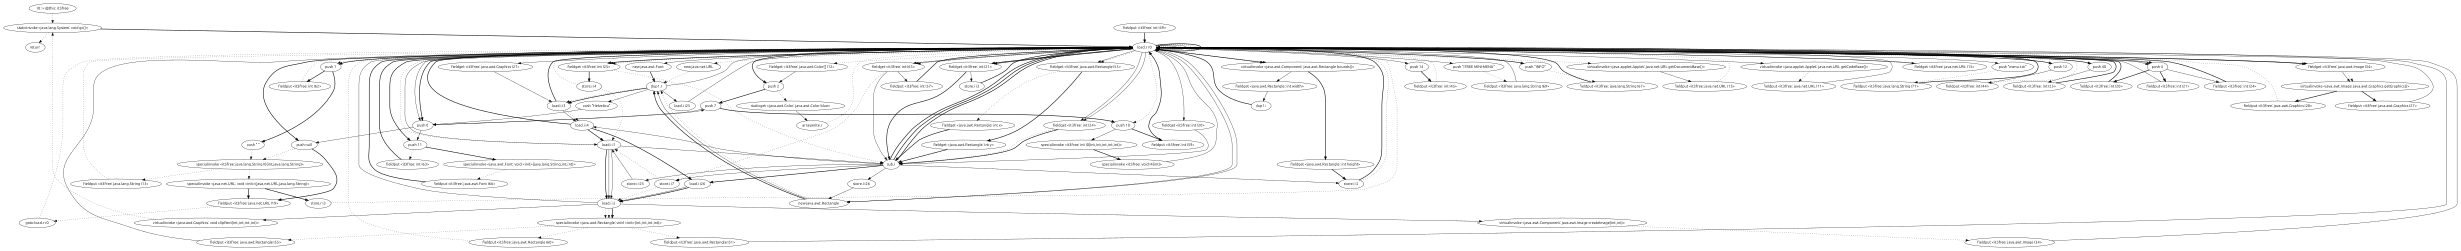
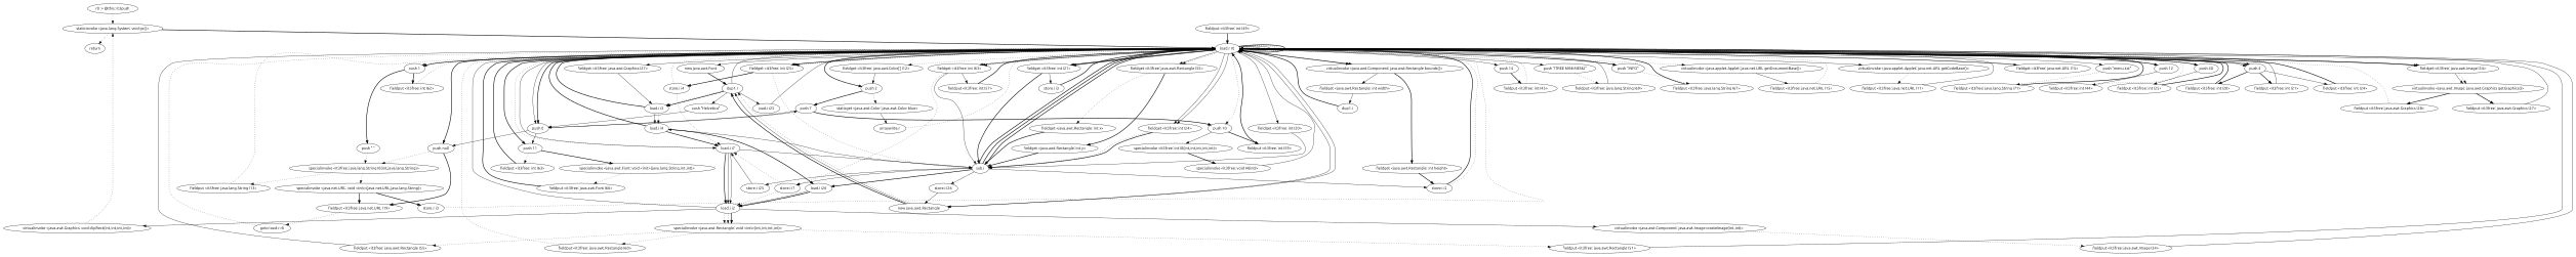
  digraph {
    fontname=Ubuntu
    node [fontname=Ubuntu]
    edge [fontname=Ubuntu style=solid]
-   "r0 := @this: it3free"
+   "r0 := @this: it3free" [label="r0 := @this: it3push"]
    "staticinvoke <java.lang.System: void gc()>"
    "load.r r0"
    return
    "push 2"
    "push 0"
    "push 10"
    "push 1"
    "push 14"
    "new java.awt.Font"
    "push 11"
    "push \"iTREE MINI-MENU\""
    "push \"INFO\""
    "virtualinvoke <java.applet.Applet: java.net.URL getDocumentBase()>"
    "virtualinvoke <java.applet.Applet: java.net.URL getCodeBase()>"
-   "new java.net.URL"
    "fieldget <it3free: java.net.URL I15>"
    "push null"
    "fieldget <it3free: java.awt.Color[] I12>"
    "push \"menu.txt\""
    "push 12"
    "push 40"
    "push 4"
    "fieldget <it3free: int I63>"
    "virtualinvoke <java.awt.Component: java.awt.Rectangle bounds()>"
    "fieldget <it3free: int I21>"
    "fieldget <it3free: int I25>"
    "fieldget <it3free: int I24>"
    "fieldget <it3free: int I20>"
    "new java.awt.Rectangle"
    "load.i i7"
    "fieldget <it3free: java.awt.Image I34>"
    "fieldget <it3free: java.awt.Graphics I27>"
    "fieldget <it3free: java.awt.Rectangle I55>"
    "push 7"
    "staticget <java.awt.Color: java.awt.Color blue>"
    "specialinvoke <it3free: int I0(int,int,int,int,int)>"
    "fieldput <it3free: int I59>"
    "push \" \""
    "fieldput <it3free: int I62>"
    "fieldput <it3free: int I45>"
    "dup1.r"
    "specialinvoke <java.awt.Font: void <init>(java.lang.String,int,int)>"
    "fieldput <it3free: int I63>"
    "fieldput <it3free: java.lang.String I69>"
    "fieldput <it3free: java.lang.String I67>"
    "fieldput <it3free: java.net.URL I15>"
    "fieldput <it3free: java.net.URL I11>"
    "specialinvoke <it3free: java.lang.String I0(int,java.lang.String)>"
    "fieldput <it3free: java.net.URL I19>"
    "fieldput <it3free: java.lang.String I71>"
    "fieldput <it3free: int I44>"
    "fieldput <it3free: int I25>"
    "fieldput <it3free: int I20>"
    "fieldput <it3free: int I21>"
    "fieldput <it3free: int I24>"
    "fieldput <it3free: int I57>"
    "sub.i"
    "store.i i7"
    "fieldget <java.awt.Rectangle: int width>"
    "fieldget <java.awt.Rectangle: int height>"
    "store.i i3"
    "store.i i4"
    "load.i i2"
    "virtualinvoke <java.awt.Image: java.awt.Graphics getGraphics()>"
    "load.i i3"
    "fieldget <java.awt.Rectangle: int x>"
    "fieldget <java.awt.Rectangle: int y>"
    "arraywrite.r"
    "fieldput <it3free: int I49>"
    "specialinvoke <it3free: void I4(int)>"
    "fieldput <it3free: java.lang.String I13>"
    "specialinvoke <java.net.URL: void <init>(java.net.URL,java.lang.String)>"
    "store.r i3"
    "push \"Helvetica\""
    "load.i i25"
    "load.i i4"
    "fieldput <it3free: java.awt.Font I66>"
    "goto load.r r0"
    "store.i i2"
    "store.i i25"
    "store.i i26"
    "load.i i26"
    "dup1.i"
    "specialinvoke <java.awt.Rectangle: void <init>(int,int,int,int)>"
    "virtualinvoke <java.awt.Component: java.awt.Image createImage(int,int)>"
    "virtualinvoke <java.awt.Graphics: void clipRect(int,int,int,int)>"
    "fieldput <it3free: java.awt.Rectangle I55>"
    "fieldput <it3free: java.awt.Rectangle I60>"
    "fieldput <it3free: java.awt.Rectangle I51>"
    "fieldput <it3free: java.awt.Image I34>"
    "fieldput <it3free: java.awt.Graphics I28>"
    "fieldput <it3free: java.awt.Graphics I27>"
    "r0 := @this: it3free" -> "staticinvoke <java.lang.System: void gc()>" [style=dotted]
    "staticinvoke <java.lang.System: void gc()>" -> "load.r r0" [style=bold]
    "staticinvoke <java.lang.System: void gc()>" -> return [style=dotted]
    "load.r r0" -> "load.r r0"
    "load.r r0" -> "load.r r0" [style=dotted]
    "load.r r0" -> "load.r r0" [style=dotted]
    "load.r r0" -> "load.r r0"
    "load.r r0" -> "load.r r0" [style=dotted]
    "load.r r0" -> "load.r r0"
    "load.r r0" -> "load.r r0" [style=dotted]
    "load.r r0" -> "load.r r0" [style=dotted]
    "load.r r0" -> "load.r r0" [style=bold]
    "load.r r0" -> "push 2" [style=bold]
    "load.r r0" -> "push 0"
    "load.r r0" -> "push 0" [style=bold]
    "load.r r0" -> "push 10" [style=dotted]
    "load.r r0" -> "push 1" [style=dotted]
    "load.r r0" -> "push 1" [style=bold]
    "load.r r0" -> "push 14"
    "load.r r0" -> "new java.awt.Font"
    "load.r r0" -> "push 11" [style=bold]
    "load.r r0" -> "push \"iTREE MINI-MENU\""
    "load.r r0" -> "push \"INFO\"" [style=bold]
    "load.r r0" -> "virtualinvoke <java.applet.Applet: java.net.URL getDocumentBase()>" [style=dotted]
    "load.r r0" -> "virtualinvoke <java.applet.Applet: java.net.URL getCodeBase()>"
-   "load.r r0" -> "new java.net.URL" [style=dotted]
    "load.r r0" -> "fieldget <it3free: java.net.URL I15>"
    "load.r r0" -> "push null" [style=bold]
    "load.r r0" -> "fieldget <it3free: java.awt.Color[] I12>" [style=dotted]
    "load.r r0" -> "push \"menu.txt\""
    "load.r r0" -> "push 12" [style=bold]
    "load.r r0" -> "push 40" [style=bold]
    "load.r r0" -> "push 4"
    "load.r r0" -> "push 4"
    "load.r r0" -> "push 4"
    "load.r r0" -> "fieldget <it3free: int I63>"
    "load.r r0" -> "fieldget <it3free: int I63>"
    "load.r r0" -> "fieldget <it3free: int I63>" [style=dotted]
    "load.r r0" -> "virtualinvoke <java.awt.Component: java.awt.Rectangle bounds()>" [style=bold]
    "load.r r0" -> "virtualinvoke <java.awt.Component: java.awt.Rectangle bounds()>" [style=dotted]
    "load.r r0" -> "fieldget <it3free: int I21>" [style=bold]
    "load.r r0" -> "fieldget <it3free: int I21>" [style=bold]
    "load.r r0" -> "fieldget <it3free: int I25>" [style=bold]
    "load.r r0" -> "fieldget <it3free: int I25>" [style=dotted]
    "load.r r0" -> "fieldget <it3free: int I25>" [style=dotted]
    "load.r r0" -> "fieldget <it3free: int I24>"
    "load.r r0" -> "fieldget <it3free: int I24>"
    "load.r r0" -> "fieldget <it3free: int I20>"
    "load.r r0" -> "new java.awt.Rectangle"
    "load.r r0" -> "new java.awt.Rectangle"
    "load.r r0" -> "load.i i7" [style=dotted]
    "load.r r0" -> "fieldget <it3free: java.awt.Image I34>" [style=bold]
    "load.r r0" -> "fieldget <it3free: java.awt.Image I34>"
    "load.r r0" -> "fieldget <it3free: java.awt.Graphics I27>"
    "load.r r0" -> "fieldget <it3free: java.awt.Rectangle I55>"
    "load.r r0" -> "fieldget <it3free: java.awt.Rectangle I55>" [style=dotted]
    "push 2" -> "push 7" [style=bold]
    "push 2" -> "staticget <java.awt.Color: java.awt.Color blue>" [style=dotted]
    "push 0" -> "push 11"
    "push 0" -> "push null"
    "push 0" -> "push 7"
    "push 10" -> "specialinvoke <it3free: int I0(int,int,int,int,int)>"
    "push 10" -> "fieldput <it3free: int I59>" [style=bold]
    "push 1" -> "push \" \"" [style=bold]
    "push 1" -> "fieldput <it3free: int I62>" [style=bold]
    "push 14" -> "fieldput <it3free: int I45>" [style=bold]
    "new java.awt.Font" -> "dup1.r" [style=bold]
    "push 11" -> "specialinvoke <java.awt.Font: void <init>(java.lang.String,int,int)>" [style=bold]
    "push 11" -> "fieldput <it3free: int I63>" [style=dotted]
    "push \"iTREE MINI-MENU\"" -> "fieldput <it3free: java.lang.String I69>" [style=dotted]
    "push \"INFO\"" -> "fieldput <it3free: java.lang.String I67>" [style=dotted]
    "virtualinvoke <java.applet.Applet: java.net.URL getDocumentBase()>" -> "fieldput <it3free: java.net.URL I15>"
    "virtualinvoke <java.applet.Applet: java.net.URL getCodeBase()>" -> "fieldput <it3free: java.net.URL I11>" [style=dotted]
-   "new java.net.URL" -> "dup1.r" [style=dotted]
    "fieldget <it3free: java.net.URL I15>" -> "load.r r0"
    "push null" -> "specialinvoke <it3free: java.lang.String I0(int,java.lang.String)>" [style=dotted]
    "push null" -> "fieldput <it3free: java.net.URL I19>" [style=bold]
    "fieldget <it3free: java.awt.Color[] I12>" -> "push 2"
    "push \"menu.txt\"" -> "fieldput <it3free: java.lang.String I71>" [style=dotted]
    "push 12" -> "fieldput <it3free: int I44>"
    "push 40" -> "fieldput <it3free: int I25>"
    "push 4" -> "fieldput <it3free: int I20>" [style=bold]
    "push 4" -> "fieldput <it3free: int I21>" [style=bold]
    "push 4" -> "fieldput <it3free: int I24>"
    "fieldget <it3free: int I63>" -> "fieldput <it3free: int I57>"
    "fieldget <it3free: int I63>" -> "sub.i"
    "fieldget <it3free: int I63>" -> "store.i i7" [style=dotted]
    "virtualinvoke <java.awt.Component: java.awt.Rectangle bounds()>" -> "fieldget <java.awt.Rectangle: int width>"
    "virtualinvoke <java.awt.Component: java.awt.Rectangle bounds()>" -> "fieldget <java.awt.Rectangle: int height>" [style=bold]
    "fieldget <it3free: int I21>" -> "sub.i" [style=bold]
    "fieldget <it3free: int I21>" -> "store.i i3"
    "fieldget <it3free: int I25>" -> "sub.i" [style=dotted]
    "fieldget <it3free: int I25>" -> "store.i i4" [style=bold]
    "fieldget <it3free: int I24>" -> "sub.i" [style=dotted]
    "fieldget <it3free: int I24>" -> "sub.i" [style=bold]
    "fieldget <it3free: int I20>" -> "sub.i"
    "new java.awt.Rectangle" -> "dup1.r" [style=bold]
    "new java.awt.Rectangle" -> "dup1.r"
    "new java.awt.Rectangle" -> "dup1.r" [style=dotted]
    "load.i i7" -> "load.r r0"
    "load.i i7" -> "sub.i"
    "load.i i7" -> "load.i i2" [style=bold]
    "load.i i7" -> "load.i i2"
    "load.i i7" -> "load.i i2"
    "fieldget <it3free: java.awt.Image I34>" -> "virtualinvoke <java.awt.Image: java.awt.Graphics getGraphics()>"
    "fieldget <it3free: java.awt.Image I34>" -> "virtualinvoke <java.awt.Image: java.awt.Graphics getGraphics()>" [style=dotted]
    "fieldget <it3free: java.awt.Graphics I27>" -> "load.i i3"
    "fieldget <it3free: java.awt.Rectangle I55>" -> "fieldget <java.awt.Rectangle: int x>" [style=dotted]
    "fieldget <it3free: java.awt.Rectangle I55>" -> "fieldget <java.awt.Rectangle: int y>" [style=bold]
    "push 7" -> "push 0"
    "push 7" -> "push 10" [style=bold]
    "staticget <java.awt.Color: java.awt.Color blue>" -> "arraywrite.r"
    "specialinvoke <it3free: int I0(int,int,int,int,int)>" -> "specialinvoke <it3free: void I4(int)>" [style=bold]
    "fieldput <it3free: int I59>" -> "load.r r0" [style=bold]
    "push \" \"" -> "specialinvoke <it3free: java.lang.String I0(int,java.lang.String)>" [style=dotted]
    "fieldput <it3free: int I62>" -> "load.r r0" [style=dotted]
    "fieldput <it3free: int I45>" -> "load.r r0" [style=dotted]
    "dup1.r" -> "load.r r0"
    "dup1.r" -> "load.i i3" [style=dotted]
    "dup1.r" -> "load.i i3" [style=bold]
    "dup1.r" -> "push \"Helvetica\""
    "dup1.r" -> "load.i i25"
    "specialinvoke <java.awt.Font: void <init>(java.lang.String,int,int)>" -> "fieldput <it3free: java.awt.Font I66>" [style=dotted]
    "fieldput <it3free: int I63>" -> "load.r r0" [style=bold]
    "fieldput <it3free: java.lang.String I69>" -> "load.r r0"
    "fieldput <it3free: java.lang.String I67>" -> "load.r r0" [style=bold]
    "fieldput <it3free: java.net.URL I15>" -> "load.r r0" [style=dotted]
    "fieldput <it3free: java.net.URL I11>" -> "load.r r0"
    "specialinvoke <it3free: java.lang.String I0(int,java.lang.String)>" -> "fieldput <it3free: java.lang.String I13>" [style=dotted]
    "specialinvoke <it3free: java.lang.String I0(int,java.lang.String)>" -> "specialinvoke <java.net.URL: void <init>(java.net.URL,java.lang.String)>" [style=dotted]
    "fieldput <it3free: java.net.URL I19>" -> "goto load.r r0" [style=dotted]
    "fieldput <it3free: java.lang.String I71>" -> "load.r r0" [style=bold]
    "fieldput <it3free: int I44>" -> "load.r r0" [style=dotted]
    "fieldput <it3free: int I25>" -> "load.r r0" [style=bold]
    "fieldput <it3free: int I20>" -> "load.r r0" [style=bold]
    "fieldput <it3free: int I21>" -> "load.r r0"
    "fieldput <it3free: int I24>" -> "load.r r0" [style=bold]
    "fieldput <it3free: int I57>" -> "load.r r0" [style=bold]
    "sub.i" -> "load.r r0" [style=bold]
    "sub.i" -> "load.r r0" [style=bold]
    "sub.i" -> "load.r r0" [style=bold]
    "sub.i" -> "store.i i7"
    "sub.i" -> "load.i i4"
    "sub.i" -> "store.i i2"
    "sub.i" -> "store.i i25"
    "sub.i" -> "store.i i26"
    "sub.i" -> "load.i i26" [style=bold]
    "store.i i7" -> "load.i i7" [style=dotted]
    "store.i i7" -> "load.i i2" [style=dotted]
    "fieldget <java.awt.Rectangle: int width>" -> "dup1.i"
    "fieldget <java.awt.Rectangle: int height>" -> "store.i i2" [style=bold]
    "store.i i3" -> "load.r r0" [style=bold]
    "store.i i4" -> "load.r r0" [style=dotted]
    "store.i i4" -> "load.i i7" [style=dotted]
    "load.i i2" -> "load.r r0"
    "load.i i2" -> "specialinvoke <java.awt.Rectangle: void <init>(int,int,int,int)>" [style=dotted]
    "load.i i2" -> "specialinvoke <java.awt.Rectangle: void <init>(int,int,int,int)>" [style=dotted]
    "load.i i2" -> "specialinvoke <java.awt.Rectangle: void <init>(int,int,int,int)>" [style=bold]
    "load.i i2" -> "virtualinvoke <java.awt.Component: java.awt.Image createImage(int,int)>"
    "load.i i2" -> "virtualinvoke <java.awt.Graphics: void clipRect(int,int,int,int)>"
    "virtualinvoke <java.awt.Image: java.awt.Graphics getGraphics()>" -> "fieldput <it3free: java.awt.Graphics I28>" [style=bold]
    "virtualinvoke <java.awt.Image: java.awt.Graphics getGraphics()>" -> "fieldput <it3free: java.awt.Graphics I27>" [style=bold]
    "load.i i3" -> "load.r r0" [style=bold]
    "load.i i3" -> "load.i i4"
    "load.i i3" -> "load.i i4" [style=dotted]
    "fieldget <java.awt.Rectangle: int x>" -> "sub.i" [style=bold]
    "fieldget <java.awt.Rectangle: int y>" -> "sub.i" [style=bold]
    "arraywrite.r" -> "load.r r0" [style=dotted]
    "fieldput <it3free: int I49>" -> "load.r r0" [style=bold]
    "specialinvoke <it3free: void I4(int)>" -> "load.r r0"
    "fieldput <it3free: java.lang.String I13>" -> "load.r r0" [style=dotted]
    "specialinvoke <java.net.URL: void <init>(java.net.URL,java.lang.String)>" -> "fieldput <it3free: java.net.URL I19>" [style=bold]
    "specialinvoke <java.net.URL: void <init>(java.net.URL,java.lang.String)>" -> "store.r i3" [style=bold]
    "store.r i3" -> "load.r r0" [style=dotted]
    "push \"Helvetica\"" -> "push 0"
    "load.i i25" -> "load.r r0"
    "load.i i4" -> "load.r r0" [style=bold]
    "load.i i4" -> "load.i i7" [style=bold]
    "load.i i4" -> "load.i i26" [style=bold]
    "fieldput <it3free: java.awt.Font I66>" -> "load.r r0" [style=bold]
    "goto load.r r0" -> "load.r r0" [style=dotted]
    "store.i i2" -> "load.r r0" [style=bold]
    "store.i i2" -> "load.r r0" [style=dotted]
    "store.i i25" -> "load.i i7"
    "store.i i26" -> "new java.awt.Rectangle"
    "load.i i26" -> "load.i i2"
    "load.i i26" -> "load.i i2" [style=bold]
    "dup1.i" -> "load.r r0" [style=bold]
    "specialinvoke <java.awt.Rectangle: void <init>(int,int,int,int)>" -> "fieldput <it3free: java.awt.Rectangle I55>" [style=dotted]
    "specialinvoke <java.awt.Rectangle: void <init>(int,int,int,int)>" -> "fieldput <it3free: java.awt.Rectangle I60>" [style=dotted]
    "specialinvoke <java.awt.Rectangle: void <init>(int,int,int,int)>" -> "fieldput <it3free: java.awt.Rectangle I51>" [style=dotted]
    "virtualinvoke <java.awt.Component: java.awt.Image createImage(int,int)>" -> "fieldput <it3free: java.awt.Image I34>" [style=dotted]
    "virtualinvoke <java.awt.Graphics: void clipRect(int,int,int,int)>" -> "staticinvoke <java.lang.System: void gc()>" [style=dotted]
    "fieldput <it3free: java.awt.Rectangle I55>" -> "load.r r0"
    "fieldput <it3free: java.awt.Rectangle I60>" -> "load.r r0" [style=dotted]
    "fieldput <it3free: java.awt.Rectangle I51>" -> "load.r r0"
    "fieldput <it3free: java.awt.Image I34>" -> "load.r r0"
    "fieldput <it3free: java.awt.Graphics I28>" -> "load.r r0" [style=dotted]
    "fieldput <it3free: java.awt.Graphics I27>" -> "load.r r0"
  }
